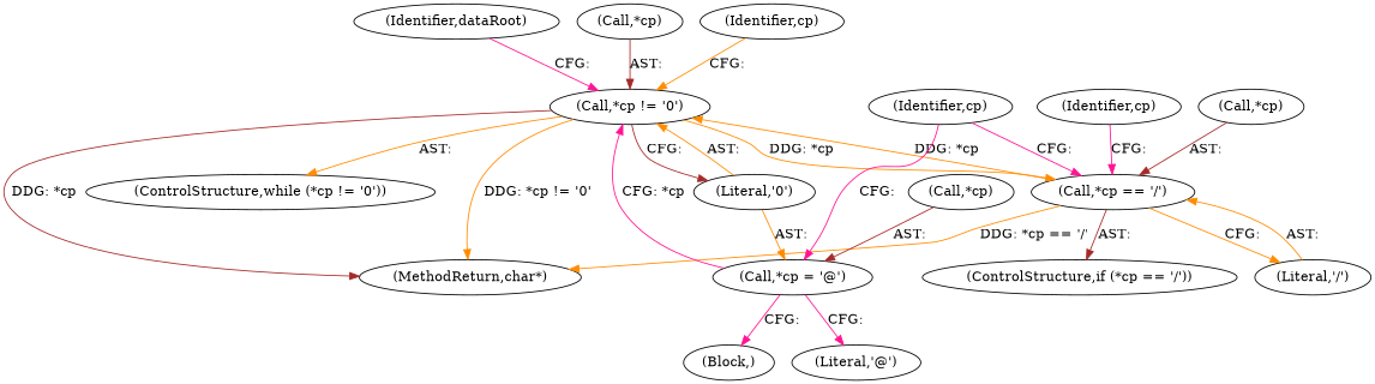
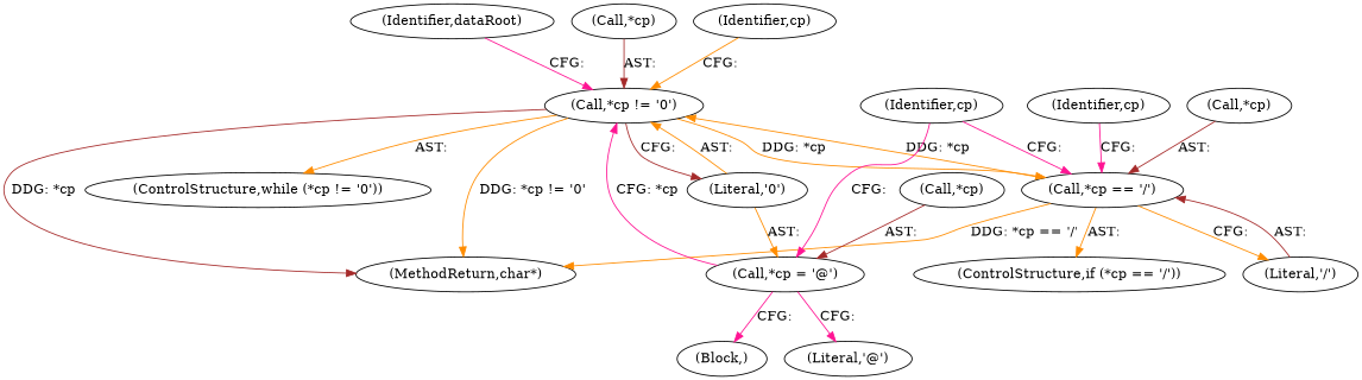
  digraph {
    edge [color=darkorange]
    n1 [label="(Call,*cp != '\0')"]
    n2 [label="(Call,*cp == '/')"]
    n3 [label="(MethodReturn,char*)"]
    n4 [label="(ControlStructure,while (*cp != '\0'))"]
    n5 [label="(Literal,'\0')"]
    n6 [label="(Literal,'/')"]
    n7 [label="(ControlStructure,if (*cp == '/'))"]
    n8 [label="(Call,*cp = '@')"]
    n9 [label="(Block,)"]
    n10 [label="(Literal,'@')"]
    n11 [label="(Call,*cp)"]
    n12 [label="(Identifier,cp)"]
    n13 [label="(Identifier,dataRoot)"]
    n14 [label="(Identifier,cp)"]
    n15 [label="(Call,*cp)"]
    n16 [label="(Identifier,cp)"]
    n17 [label="(Call,*cp)"]
    n1 -> n2 [label="DDG: *cp"]
    n1 -> n3 [color=brown label="DDG: *cp"]
    n1 -> n3 [label="DDG: *cp != '\0'"]
    n1 -> n4 [label="AST: "]
    n1 -> n5 [color=brown label="CFG: "]
    n2 -> n1 [label="DDG: *cp"]
    n2 -> n3 [label="DDG: *cp == '/'"]
    n2 -> n6 [label="CFG: "]
-   n2 -> n7 [color=brown label="AST: "]
+   n2 -> n7 [label="AST: "]
    n5 -> n1 [label="AST: "]
    n5 -> n8 [label="AST: "]
-   n6 -> n2 [label="AST: "]
+   n6 -> n2 [color=brown label="AST: "]
    n8 -> n1 [color=deeppink label="CFG: *cp"]
    n8 -> n9 [color=deeppink label="CFG: "]
    n8 -> n10 [color=deeppink label="CFG: "]
    n11 -> n8 [color=brown label="AST: "]
    n12 -> n2 [color=deeppink label="CFG: "]
    n12 -> n8 [color=deeppink label="CFG: "]
    n13 -> n1 [color=deeppink label="CFG: "]
    n14 -> n2 [color=deeppink label="CFG: "]
    n15 -> n1 [color=brown label="AST: "]
    n16 -> n1 [label="CFG: "]
    n17 -> n2 [color=brown label="AST: "]
  }
